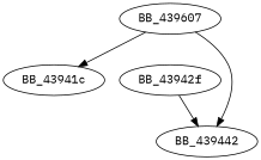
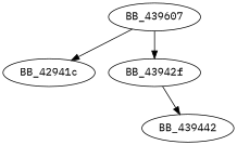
  digraph {
    fontname="IBM Plex Mono"
    node [fontname="IBM Plex Mono"]
    edge [fontname="IBM Plex Mono"]
    n1 [label=BB_439607]
-   BB_43941c
+   BB_43941c [label=BB_42941c]
    BB_43942f
    BB_439442
    n1 -> BB_43941c
-   n1 -> BB_439442
+   n1 -> BB_43942f
    BB_43942f -> BB_439442
  }
